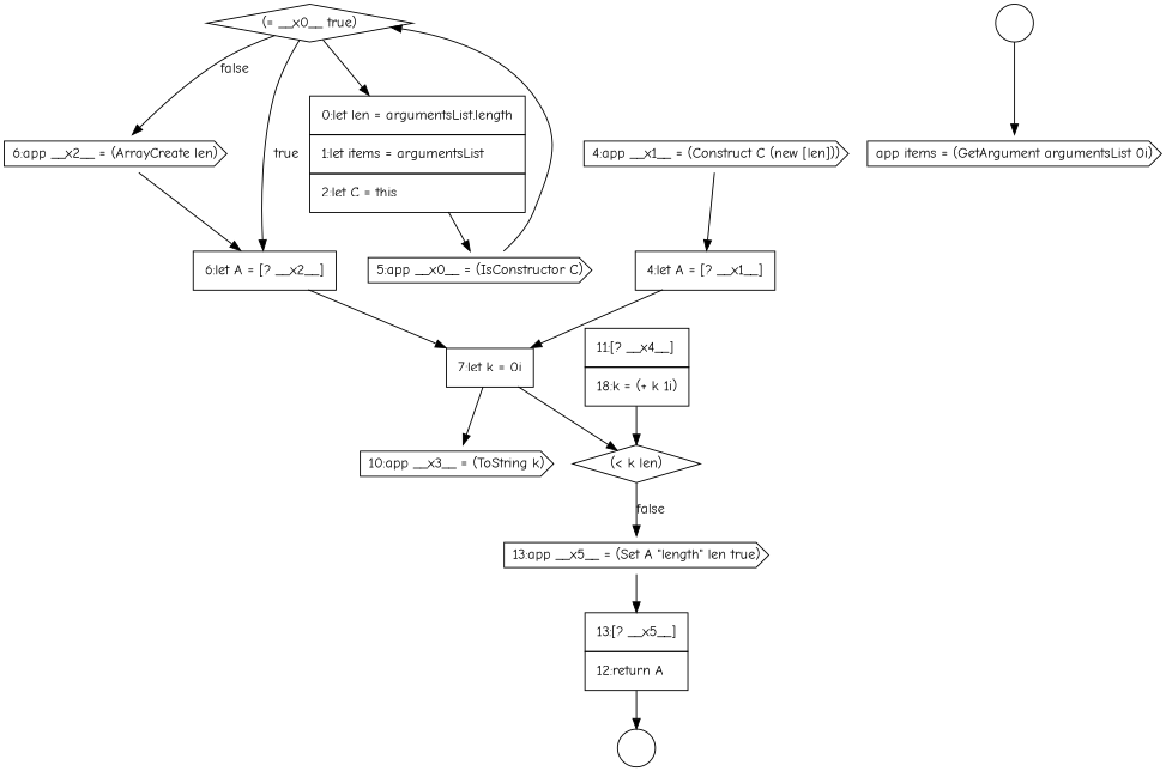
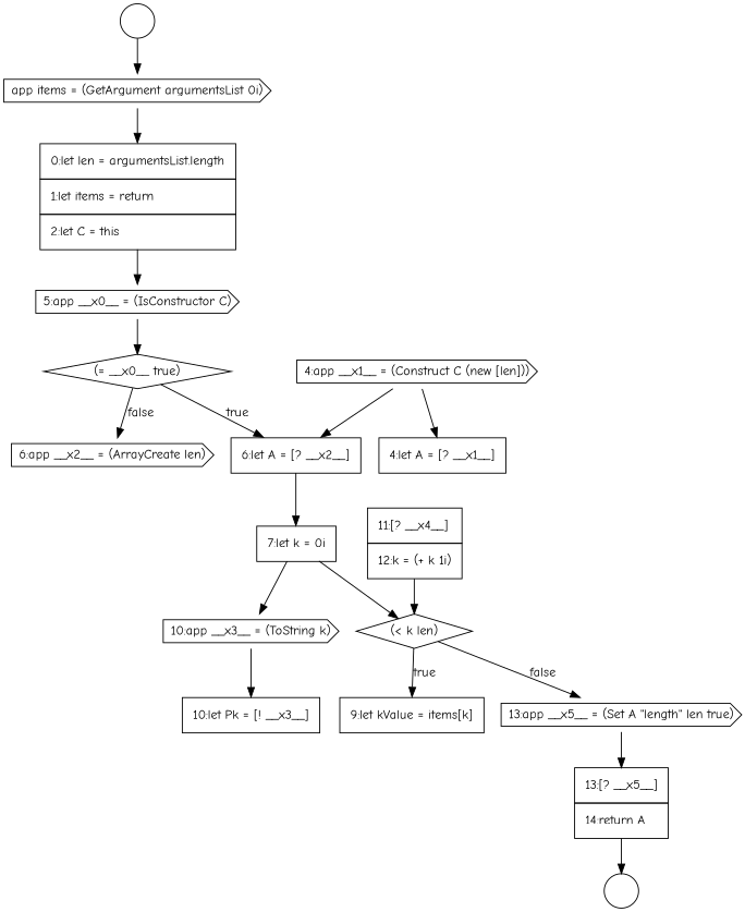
  digraph {
    fontname="Comic Neue"
    node [color=black fillcolor=white fontname="Comic Neue" shape=none style=filled]
    edge [color=black fontname="Comic Neue"]
    n1 [label=<<font color="black">13:app __x5__ = (Set A &quot;length&quot; len true)</font>> shape=cds]
-   n2 [label=<<font color="black">     <table border="0" cellborder="1" cellspacing="0" cellpadding="10">       <tr><td align="left">13:[? __x5__]</td></tr>       <tr><td align="left">12:return A</td></tr>     </table>   </font>> margin=0]
+   n2 [label=<<font color="black">     <table border="0" cellborder="1" cellspacing="0" cellpadding="10">       <tr><td align="left">13:[? __x5__]</td></tr>       <tr><td align="left">14:return A</td></tr>     </table>   </font>> margin=0]
    n3 [label=" " shape=circle]
    n4 [label=<<font color="black">(= __x0__ true)</font>> shape=diamond]
    n5 [label=<<font color="black">6:app __x2__ = (ArrayCreate len)</font>> shape=cds]
    n6 [label=<<font color="black">     <table border="0" cellborder="1" cellspacing="0" cellpadding="10">       <tr><td align="left">6:let A = [? __x2__]</td></tr>     </table>   </font>> margin=0]
    n7 [label=<<font color="black">4:app __x1__ = (Construct C (new [len]))</font>> shape=cds]
    n8 [label=<<font color="black">     <table border="0" cellborder="1" cellspacing="0" cellpadding="10">       <tr><td align="left">4:let A = [? __x1__]</td></tr>     </table>   </font>> margin=0]
    n9 [label=<<font color="black">     <table border="0" cellborder="1" cellspacing="0" cellpadding="10">       <tr><td align="left">7:let k = 0i</td></tr>     </table>   </font>> margin=0]
    n10 [label=<<font color="black">(&lt; k len)</font>> shape=diamond]
    n11 [label=<<font color="black">10:app __x3__ = (ToString k)</font>> shape=cds]
-   n14 [label=<<font color="black">     <table border="0" cellborder="1" cellspacing="0" cellpadding="10">       <tr><td align="left">11:[? __x4__]</td></tr>       <tr><td align="left">18:k = (+ k 1i)</td></tr>     </table>   </font>> margin=0]
+   n12 [label=<<font color="black">     <table border="0" cellborder="1" cellspacing="0" cellpadding="10">       <tr><td align="left">9:let kValue = items[k]</td></tr>     </table>   </font>> margin=0]
+   n13 [label=<<font color="black">     <table border="0" cellborder="1" cellspacing="0" cellpadding="10">       <tr><td align="left">10:let Pk = [! __x3__]</td></tr>     </table>   </font>> margin=0]
+   n14 [label=<<font color="black">     <table border="0" cellborder="1" cellspacing="0" cellpadding="10">       <tr><td align="left">11:[? __x4__]</td></tr>       <tr><td align="left">12:k = (+ k 1i)</td></tr>     </table>   </font>> margin=0]
    n15 [label=<<font color="black">app items = (GetArgument argumentsList 0i)</font>> shape=cds]
-   n16 [label=<<font color="black">     <table border="0" cellborder="1" cellspacing="0" cellpadding="10">       <tr><td align="left">0:let len = argumentsList.length</td></tr>       <tr><td align="left">1:let items = argumentsList</td></tr>       <tr><td align="left">2:let C = this</td></tr>     </table>   </font>> margin=0]
+   n16 [label=<<font color="black">     <table border="0" cellborder="1" cellspacing="0" cellpadding="10">       <tr><td align="left">0:let len = argumentsList.length</td></tr>       <tr><td align="left">1:let items = return</td></tr>       <tr><td align="left">2:let C = this</td></tr>     </table>   </font>> margin=0]
    n17 [label=<<font color="black">5:app __x0__ = (IsConstructor C)</font>> shape=cds]
    n18 [label=" " shape=circle]
    n1 -> n2
    n2 -> n3
    n4 -> n5 [label=<<font color="black">false</font>>]
    n4 -> n6 [label=<<font color="black">true</font>>]
-   n5 -> n6
+   n7 -> n6
    n6 -> n9
    n7 -> n8
-   n8 -> n9
    n9 -> n10
    n9 -> n11
    n10 -> n1 [label=<<font color="black">false</font>>]
+   n10 -> n12 [label=<<font color="black">true</font>>]
+   n11 -> n13
    n14 -> n10
-   n4 -> n16
+   n15 -> n16
    n16 -> n17
    n17 -> n4
    n18 -> n15
  }
